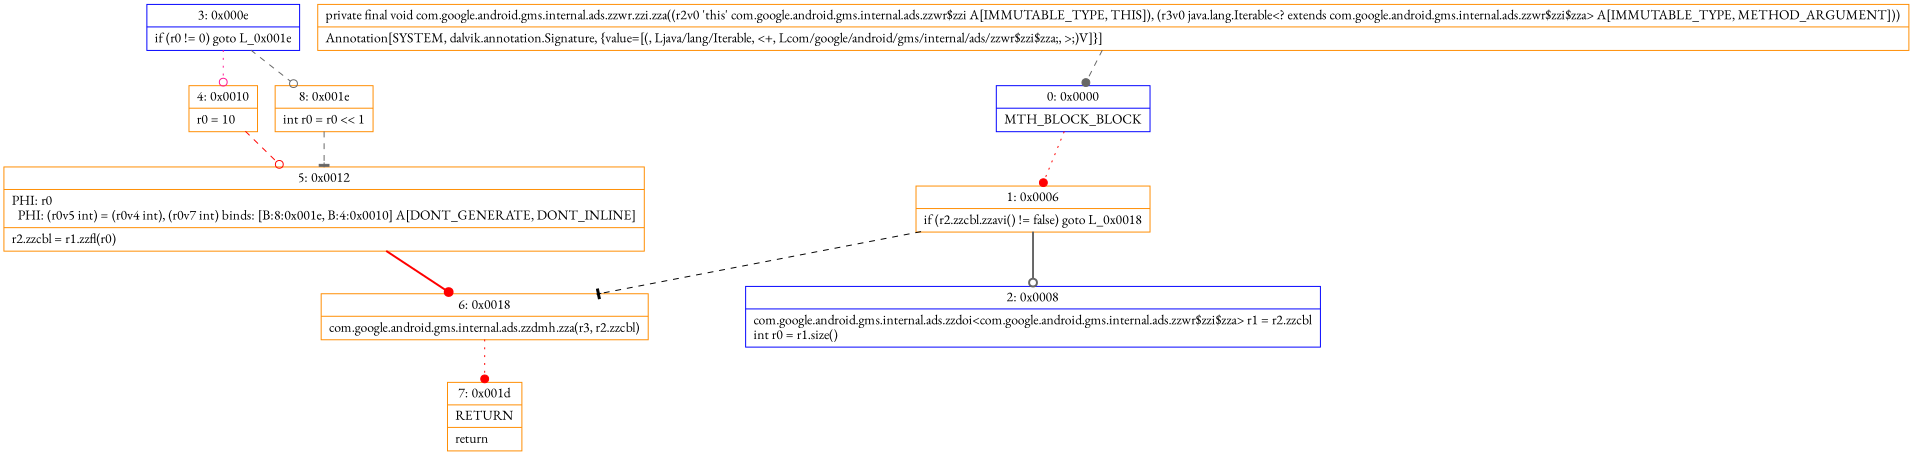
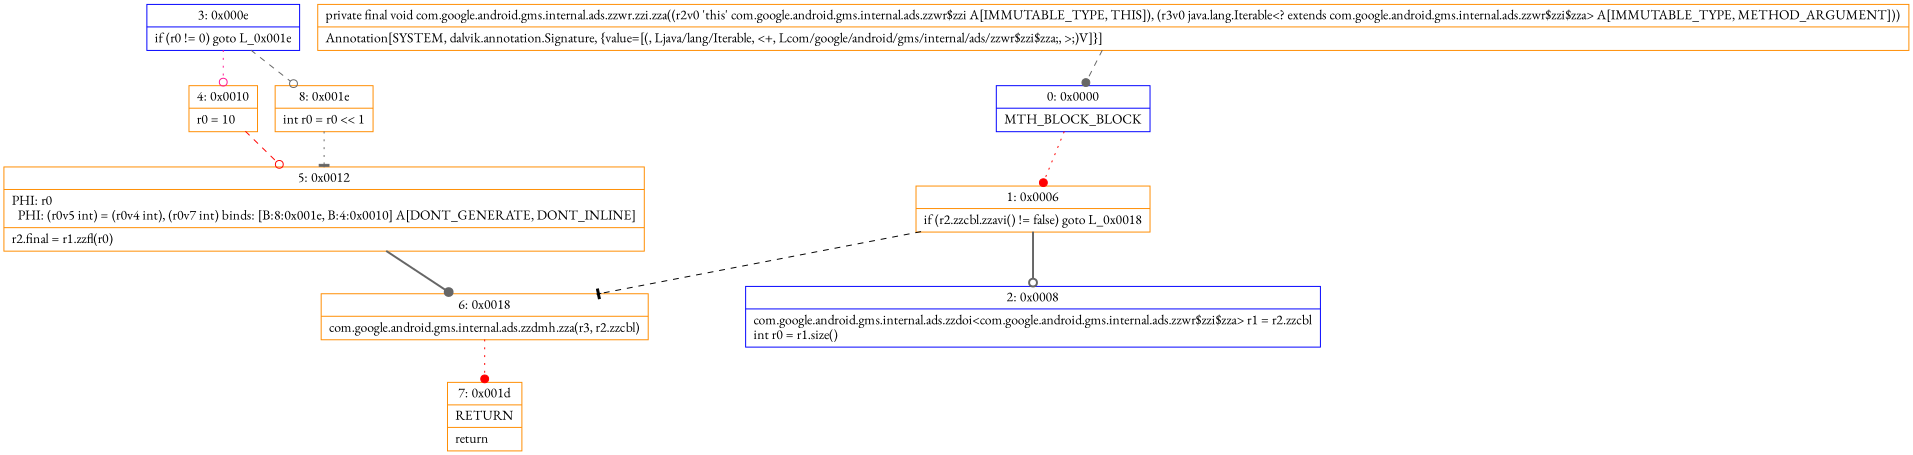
  digraph {
    fontname="EB Garamond"
    node [color=darkorange fontname="EB Garamond" shape=record]
    edge [arrowhead=dot color=gray40 fontname="EB Garamond" style=dashed]
    n1 [color=blue label="{0\:\ 0x0000|MTH_BLOCK_BLOCK\l}"]
    n2 [label="{1\:\ 0x0006|if (r2.zzcbl.zzavi() != false) goto L_0x0018\l}"]
    n3 [color=blue label="{2\:\ 0x0008|com.google.android.gms.internal.ads.zzdoi\<com.google.android.gms.internal.ads.zzwr$zzi$zza\> r1 = r2.zzcbl\lint r0 = r1.size()\l}"]
    n4 [label="{6\:\ 0x0018|com.google.android.gms.internal.ads.zzdmh.zza(r3, r2.zzcbl)\l}"]
    n5 [label="{7\:\ 0x001d|RETURN\l|return\l}"]
    n6 [color=blue label="{3\:\ 0x000e|if (r0 != 0) goto L_0x001e\l}"]
    n7 [label="{4\:\ 0x0010|r0 = 10\l}"]
    n8 [label="{8\:\ 0x001e|int r0 = r0 \<\< 1\l}"]
-   n9 [label="{5\:\ 0x0012|PHI: r0 \l  PHI: (r0v5 int) = (r0v4 int), (r0v7 int) binds: [B:8:0x001e, B:4:0x0010] A[DONT_GENERATE, DONT_INLINE]\l|r2.zzcbl = r1.zzfl(r0)\l}"]
+   n9 [label="{5\:\ 0x0012|PHI: r0 \l  PHI: (r0v5 int) = (r0v4 int), (r0v7 int) binds: [B:8:0x001e, B:4:0x0010] A[DONT_GENERATE, DONT_INLINE]\l|r2.final = r1.zzfl(r0)\l}"]
    n10 [label="{private final void com.google.android.gms.internal.ads.zzwr.zzi.zza((r2v0 'this' com.google.android.gms.internal.ads.zzwr$zzi A[IMMUTABLE_TYPE, THIS]), (r3v0 java.lang.Iterable\<? extends com.google.android.gms.internal.ads.zzwr$zzi$zza\> A[IMMUTABLE_TYPE, METHOD_ARGUMENT]))  | Annotation[SYSTEM, dalvik.annotation.Signature, \{value=[(, Ljava\/lang\/Iterable, \<+, Lcom\/google\/android\/gms\/internal\/ads\/zzwr$zzi$zza;, \>;)V]\}]\l}"]
    n1 -> n2 [color=red style=dotted]
    n2 -> n3 [arrowhead=odot style=bold]
    n2 -> n4 [arrowhead=tee color=black]
    n4 -> n5 [color=red style=dotted]
    n6 -> n7 [arrowhead=odot color=deeppink style=dotted]
    n6 -> n8 [arrowhead=odot]
    n7 -> n9 [arrowhead=odot color=red]
-   n8 -> n9 [arrowhead=tee]
-   n9 -> n4 [color=red style=bold]
+   n8 -> n9 [arrowhead=tee style=dotted]
+   n9 -> n4 [style=bold]
    n10 -> n1
  }
